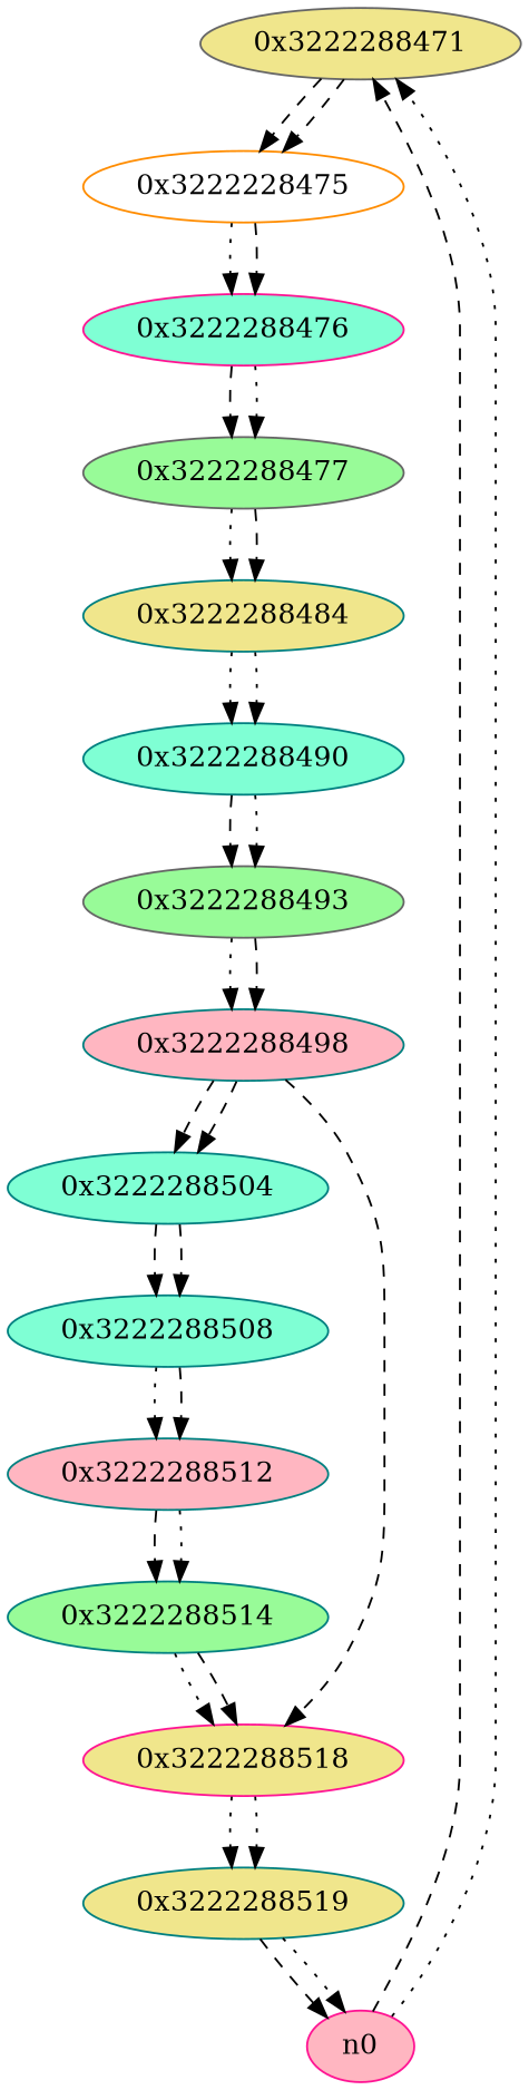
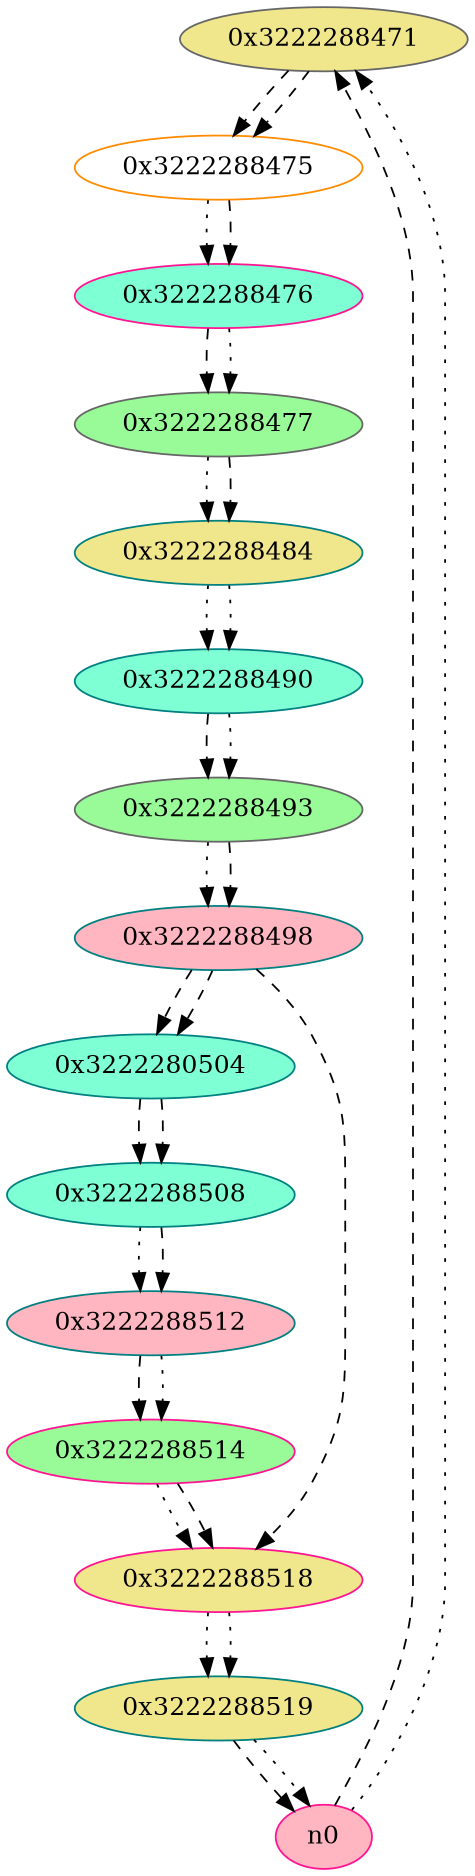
  digraph {
    node [color=teal fillcolor=khaki style=filled]
    edge [style=dashed]
    n1 [color=gray40 label="0x3222288471"]
-   n2 [color=darkorange fillcolor=white label="0x3222228475"]
+   n2 [color=darkorange fillcolor=white label="0x3222288475"]
    n3 [color=deeppink fillcolor=aquamarine label="0x3222288476"]
    n4 [color=gray40 fillcolor=palegreen label="0x3222288477"]
    n5 [label="0x3222288484"]
    n6 [fillcolor=aquamarine label="0x3222288490"]
    n7 [color=gray40 fillcolor=palegreen label="0x3222288493"]
    n8 [fillcolor=lightpink label="0x3222288498"]
-   n9 [fillcolor=aquamarine label="0x3222288504"]
+   n9 [fillcolor=aquamarine label="0x3222280504"]
    n13 [color=deeppink label="0x3222288518"]
    n10 [fillcolor=aquamarine label="0x3222288508"]
    n0 [color=deeppink fillcolor=lightpink]
    n11 [fillcolor=lightpink label="0x3222288512"]
-   n12 [fillcolor=palegreen label="0x3222288514"]
+   n12 [color=deeppink fillcolor=palegreen label="0x3222288514"]
    n14 [label="0x3222288519"]
    n1 -> n2
    n1 -> n2
    n2 -> n3 [style=dotted]
    n2 -> n3
    n3 -> n4
    n3 -> n4 [style=dotted]
    n4 -> n5 [style=dotted]
    n4 -> n5
    n5 -> n6 [style=dotted]
    n5 -> n6 [style=dotted]
    n6 -> n7
    n6 -> n7 [style=dotted]
    n7 -> n8 [style=dotted]
    n7 -> n8
    n8 -> n9
    n8 -> n9
    n8 -> n13
    n9 -> n10
    n9 -> n10
    n13 -> n14 [style=dotted]
    n13 -> n14 [style=dotted]
    n10 -> n11 [style=dotted]
    n10 -> n11
    n0 -> n1
    n0 -> n1 [style=dotted]
    n11 -> n12
    n11 -> n12 [style=dotted]
    n12 -> n13 [style=dotted]
    n12 -> n13
    n14 -> n0
    n14 -> n0 [style=dotted]
  }
